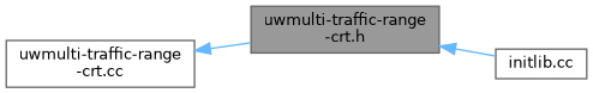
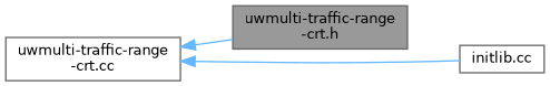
  digraph {
    rankdir=LR
    node [color=grey40 fillcolor=white fontname=Helvetica fontsize=10 shape=box style=filled]
    edge [color=steelblue1 dir=back fontname=Helvetica fontsize=10 labelfontname=Helvetica labelfontsize=10 style=solid]
    n1 [color=gray40 fillcolor=grey60 fontcolor=black height=0.2 label="uwmulti-traffic-range\l-crt.h" width=0.4]
    n2 [height=0.2 label="initlib.cc" width=0.4]
    n3 [height=0.2 label="uwmulti-traffic-range\l-crt.cc" width=0.4]
-   n1 -> n2
+   n3 -> n2
    n3 -> n1
  }
